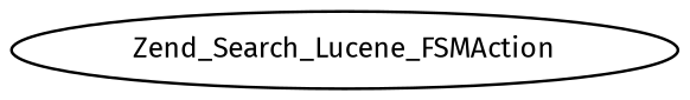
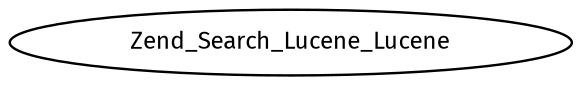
  digraph {
    rankdir=LR
    fontname="Fira Sans"
-   n1 [color=black fillcolor=white fontname="Fira Sans" fontsize=10 height=0.2 label=Zend_Search_Lucene_FSMAction shape=ellipse style=filled width=0.4]
+   n1 [color=black fillcolor=white fontname="Fira Sans" fontsize=10 height=0.2 label=Zend_Search_Lucene_Lucene shape=ellipse style=filled width=0.4]
  }
